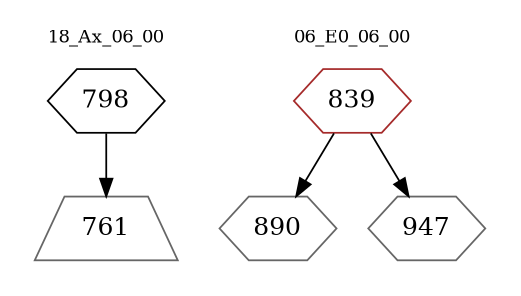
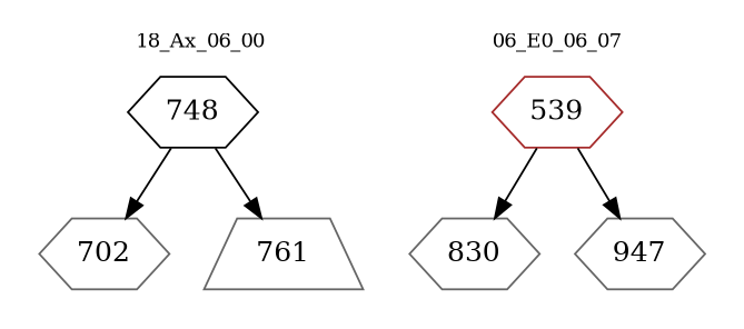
  digraph {
    node [color=gray40 shape=hexagon]
    edge [color=black]
-   n1 [color=black label=798]
+   n1 [color=black label=748]
+   n2 [label=702]
    n3 [label=761 shape=trapezium]
-   n4 [color=brown label=839]
-   n5 [label=890]
+   n4 [color=brown label=539]
+   n5 [label=830]
    n6 [label=947]
    subgraph cluster_1 {
      color=white
      fontsize=10
      label="18_Ax_06_00"
      n1
+     n2
      n3
    }
    subgraph cluster_2 {
      color=white
      fontsize=10
-     label="06_E0_06_00"
+     label="06_E0_06_07"
      n4
      n5
      n6
    }
+   n1 -> n2
    n1 -> n3
    n4 -> n5
    n4 -> n6
  }
